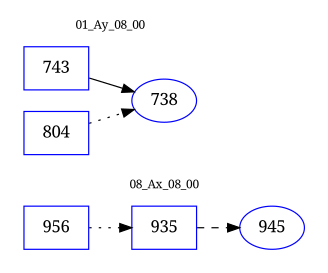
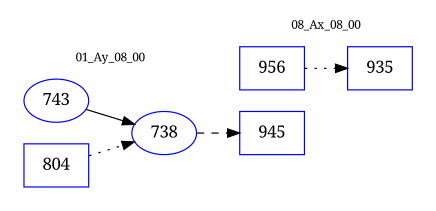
  digraph {
    fontname="Noto Serif"
    rankdir=LR
    node [color=blue fontname="Noto Serif" shape=box]
    edge [color=black fontname="Noto Serif" style=dotted]
    n1 [label=956]
    n2 [label=935]
-   n3 [label=945 shape=ellipse]
-   n4 [label=743]
+   n3 [label=945]
+   n4 [label=743 shape=ellipse]
    n5 [label=738 shape=ellipse]
    n6 [label=804]
    subgraph cluster_1 {
      color=white
      fontsize=10
      label="08_Ax_08_00"
      n1
      n2
      n3
    }
    subgraph cluster_2 {
      color=white
      fontsize=10
      label="01_Ay_08_00"
      n4
      n5
      n6
    }
    n1 -> n2
-   n2 -> n3 [style=dashed]
+   n5 -> n3 [style=dashed]
    n4 -> n5 [style=solid]
    n6 -> n5
  }
